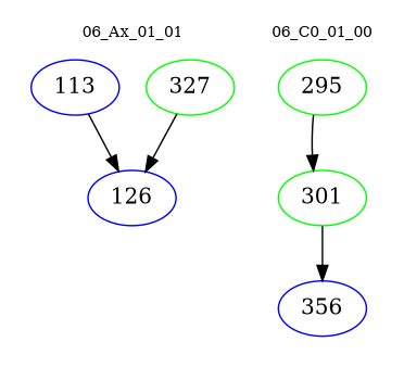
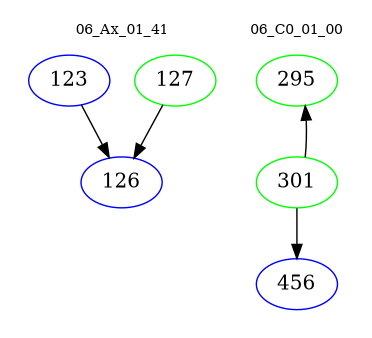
  digraph {
    node [color=green]
    edge [color=black]
-   n1 [label=327]
+   n1 [label=127]
    n2 [color=blue label=126]
-   n3 [color=blue label=113]
+   n3 [color=blue label=123]
    n4 [label=295]
    n5 [label=301]
-   n6 [color=blue label=356]
+   n6 [color=blue label=456]
    subgraph cluster_1 {
      color=white
      fontsize=10
-     label="06_Ax_01_01"
+     label="06_Ax_01_41"
      n1
      n2
      n3
    }
    subgraph cluster_2 {
      color=white
      fontsize=10
      label="06_C0_01_00"
      n4
      n5
      n6
    }
    n1 -> n2
    n3 -> n2
-   n4 -> n5
+   n5 -> n4
    n5 -> n6
  }
